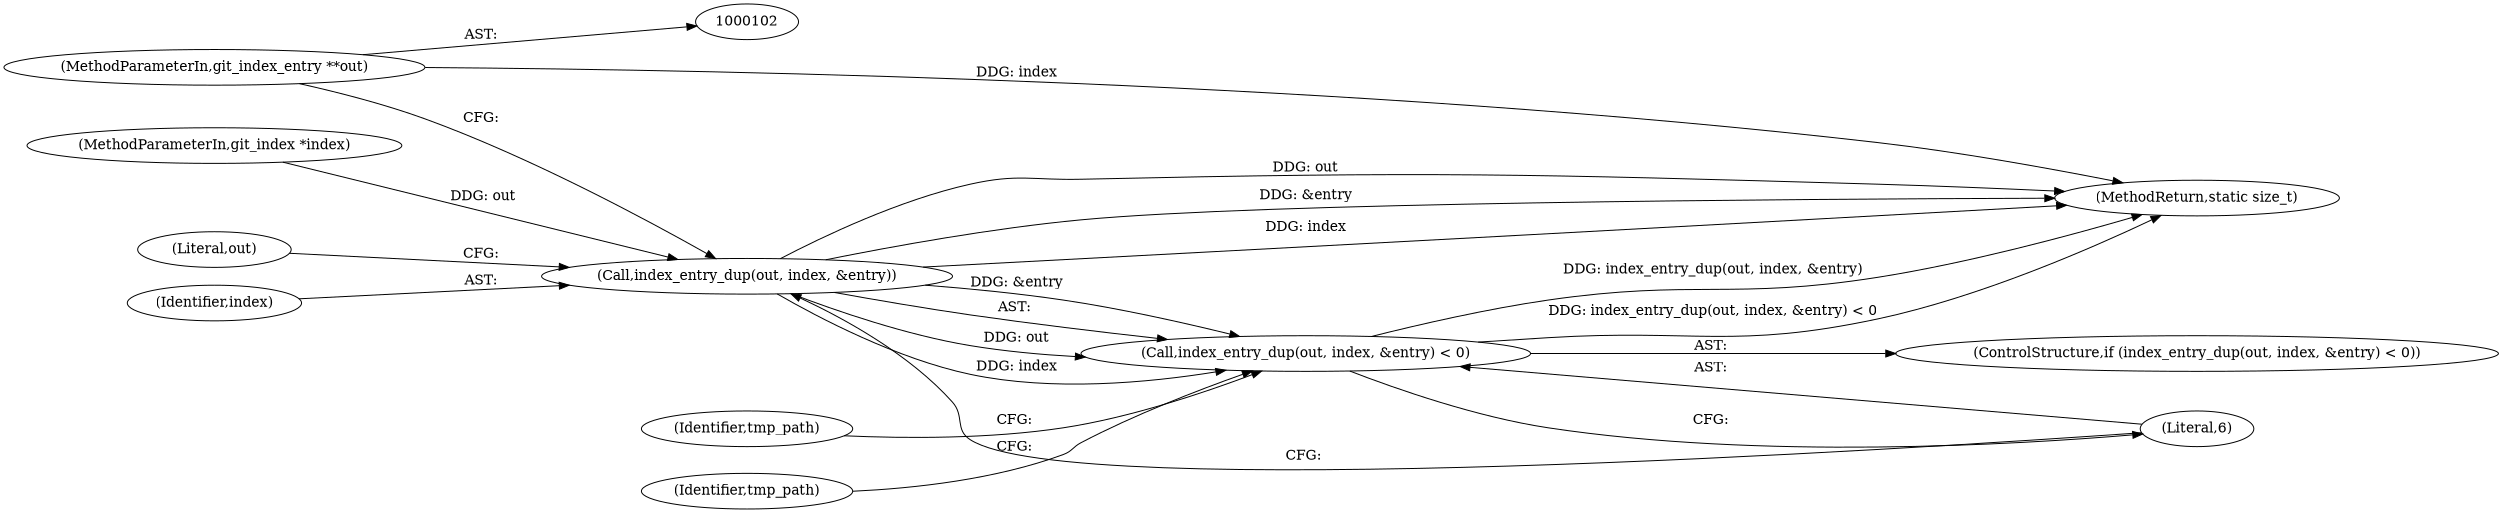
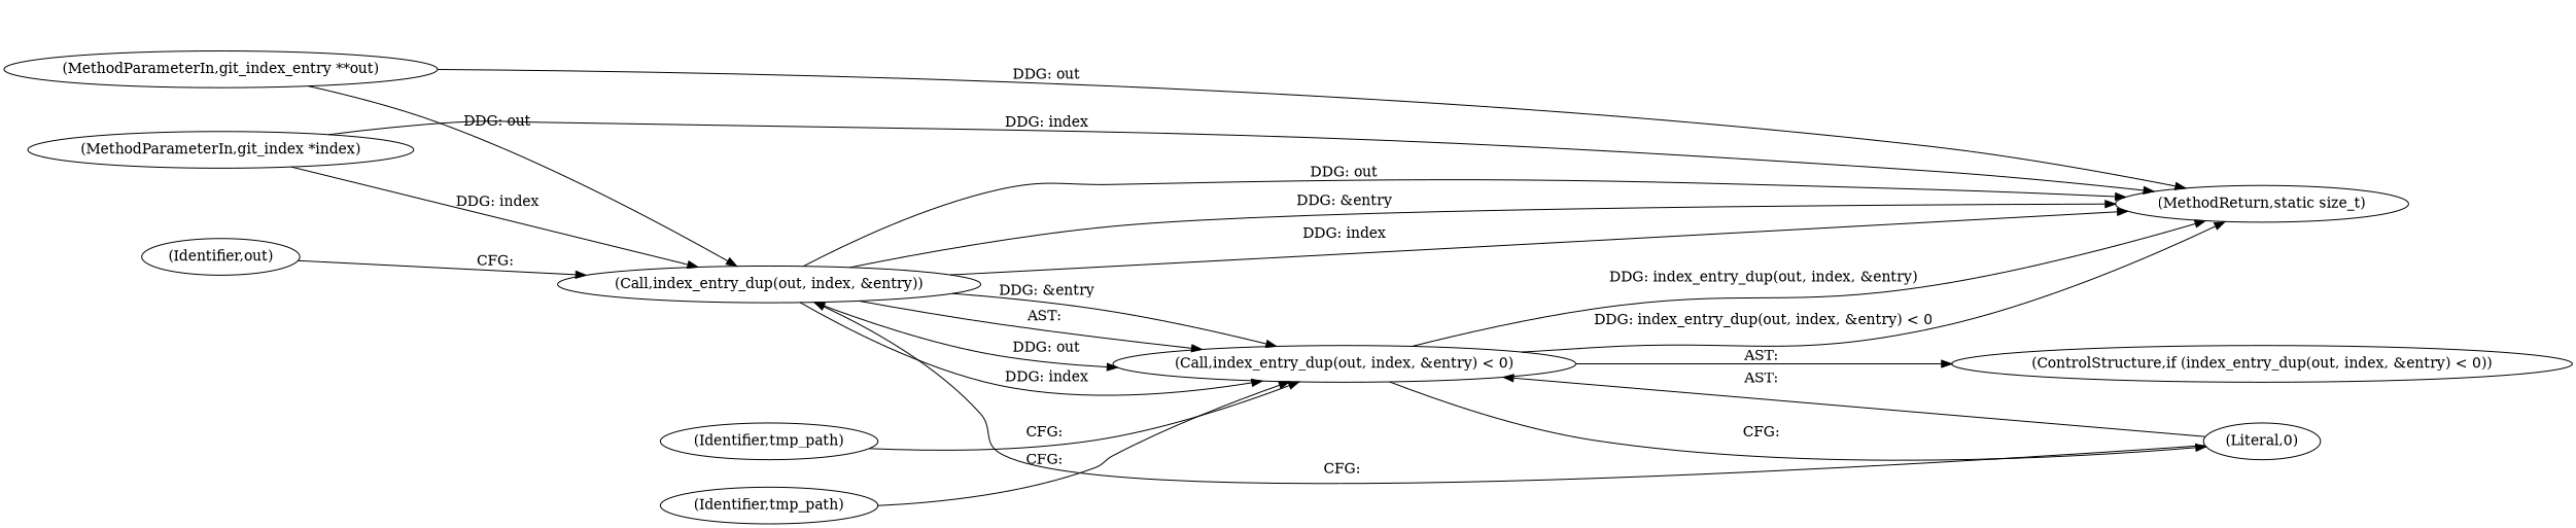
  digraph {
    rankdir=LR
    n1 [label="(Call,index_entry_dup(out, index, &entry))"]
    n2 [label="(Call,index_entry_dup(out, index, &entry) < 0)"]
    n3 [label="(MethodReturn,static size_t)"]
-   n4 [label="(Literal,6)"]
+   n4 [label="(Literal,0)"]
    n5 [label="(ControlStructure,if (index_entry_dup(out, index, &entry) < 0))"]
    n6 [label="(MethodParameterIn,git_index_entry **out)"]
-   1000102
    n8 [label="(MethodParameterIn,git_index *index)"]
    n9 [label="(Identifier,tmp_path)"]
-   n10 [label="(Literal,out)"]
+   n10 [label="(Identifier,out)"]
    n11 [label="(Identifier,tmp_path)"]
-   n12 [label="(Identifier,index)"]
    n1 -> n2 [label="AST: "]
    n1 -> n2 [label="DDG: out"]
    n1 -> n2 [label="DDG: index"]
    n1 -> n2 [label="DDG: &entry"]
    n1 -> n3 [label="DDG: index"]
    n1 -> n3 [label="DDG: out"]
    n1 -> n3 [label="DDG: &entry"]
    n2 -> n3 [label="DDG: index_entry_dup(out, index, &entry)"]
    n2 -> n3 [label="DDG: index_entry_dup(out, index, &entry) < 0"]
    n2 -> n4 [label="CFG: "]
    n2 -> n5 [label="AST: "]
    n4 -> n1 [label="CFG: "]
    n4 -> n2 [label="AST: "]
-   n6 -> n1 [label="CFG: "]
-   n6 -> n3 [label="DDG: index"]
-   n6 -> 1000102 [label="AST: "]
-   n8 -> n1 [label="DDG: out"]
+   n6 -> n1 [label="DDG: out"]
+   n6 -> n3 [label="DDG: out"]
+   n8 -> n1 [label="DDG: index"]
+   n8 -> n3 [label="DDG: index"]
    n9 -> n2 [label="CFG: "]
    n10 -> n1 [label="CFG: "]
    n11 -> n2 [label="CFG: "]
-   n12 -> n1 [label="AST: "]
  }
